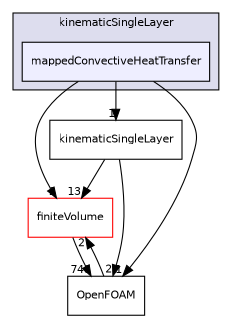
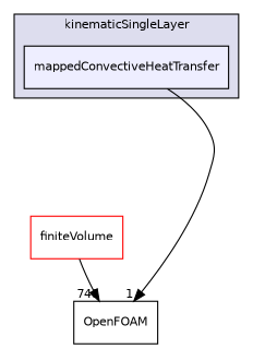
  digraph {
    compound=true
    node [fontname=Helvetica fontsize=10 shape=box]
    edge [headlabel=2 labeldistance=1.5 labelfontname=Helvetica labelfontsize=10]
    n1 [fillcolor="#eeeeff" label=mappedConvectiveHeatTransfer pencolor=black style=filled]
    n2 [color=red label=finiteVolume]
-   n3 [label=kinematicSingleLayer]
    n4 [color=black label=OpenFOAM]
    subgraph cluster_1 {
      bgcolor="#ddddee"
      fontname=Helvetica
      fontsize=10
      label=kinematicSingleLayer
      pencolor=black
      n1
    }
-   n1 -> n2
-   n1 -> n3 [headlabel=1]
    n1 -> n4 [headlabel=1]
    n2 -> n4 [headlabel=746]
-   n3 -> n2 [headlabel=13]
-   n3 -> n4
-   n4 -> n2
  }
